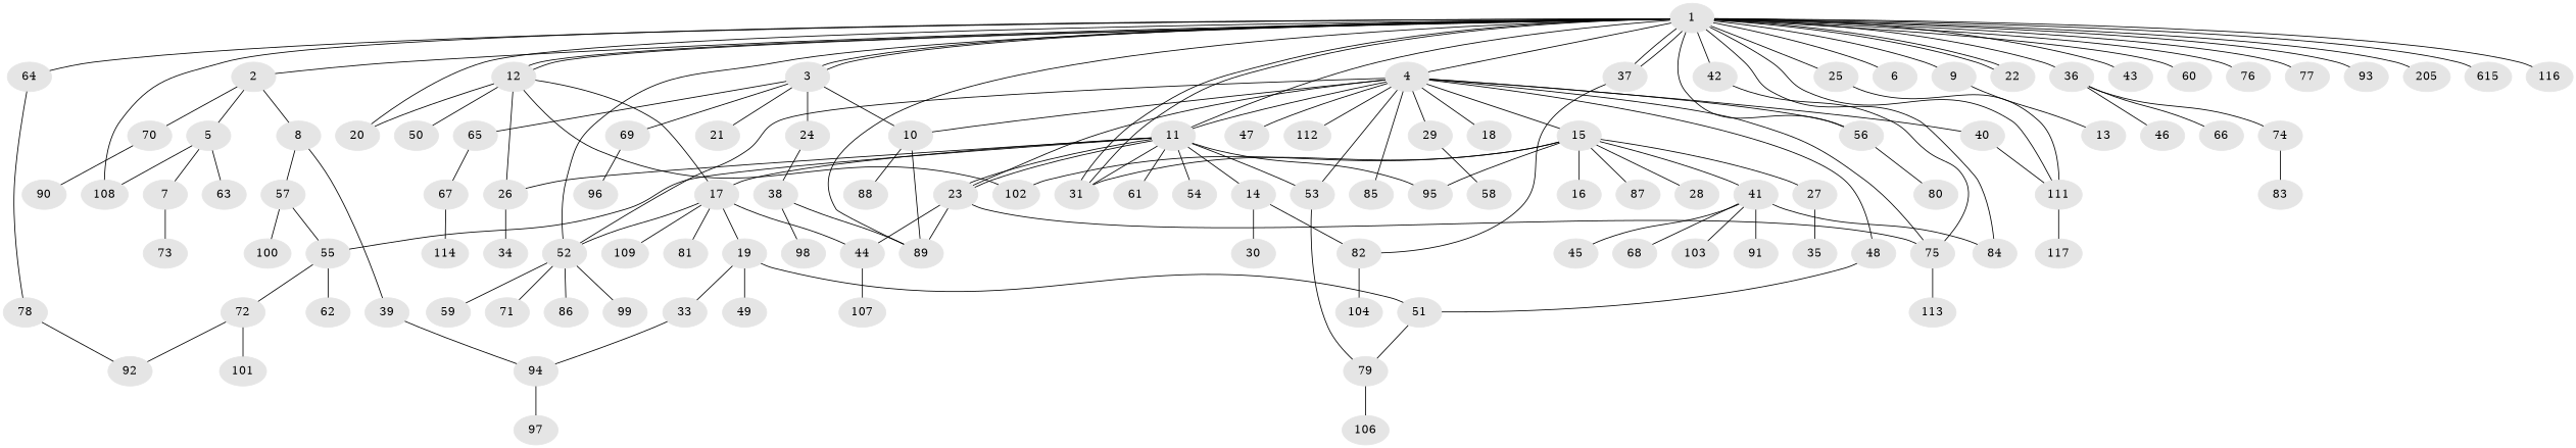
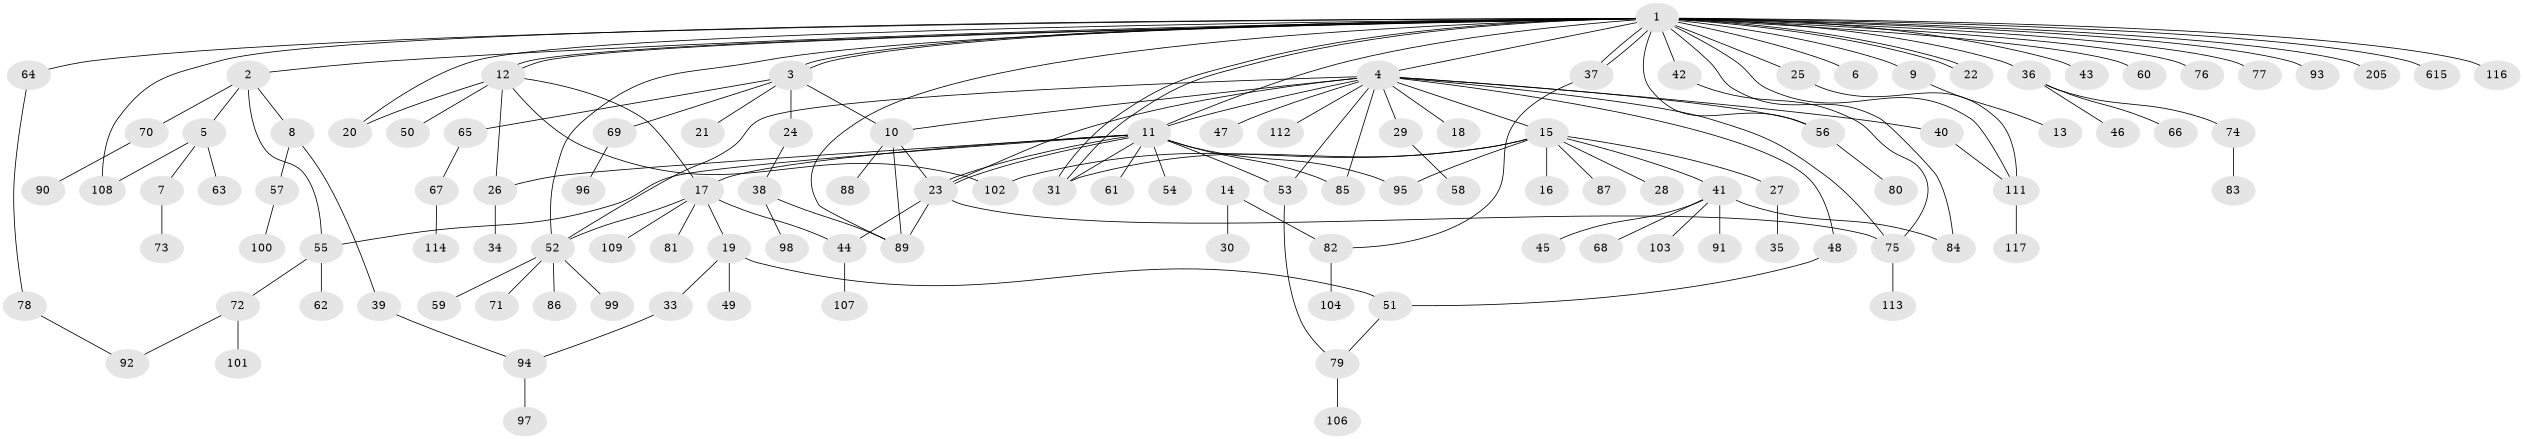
  graph {
    node [color=gray90 style=filled]
    1
    2
    3
    4
    6
    9
    11
    12
    20
    22
    25
    31
    36
    37
    42
    43
    52
    56
    60
    64
    76
    77
    84
    89
    93
    n26 [label=205]
    108
    111
    n29 [label=615]
    116
    5
    8
    55
    70
    10
    21
    65
    69
    24
    15
    18
    23
    29
    40
    47
    48
    53
    75
    85
    112
    13
    14
    17
    26
    54
    61
    95
    50
    102
    46
    66
    74
    82
    59
    71
    86
    99
    80
    78
    117
    7
    63
    39
    57
    62
    72
    90
    88
    67
    96
    16
    27
    28
    41
    87
    44
    58
    51
    79
    113
    73
    94
    100
    30
    19
    81
    109
    34
    38
    104
    35
    91
    45
    68
    103
    33
    49
    107
    98
    97
    83
    106
    92
    101
    114
    1 -- 2
    1 -- 3
    1 -- 3
    1 -- 4
    1 -- 6
    1 -- 9
    1 -- 11
    1 -- 12
    1 -- 12
    1 -- 20
    1 -- 22
    1 -- 22
    1 -- 25
    1 -- 31
    1 -- 31
    1 -- 36
    1 -- 37
    1 -- 37
    1 -- 42
    1 -- 43
    1 -- 52
    1 -- 56
    1 -- 60
    1 -- 64
    1 -- 76
    1 -- 77
    1 -- 84
    1 -- 89
    1 -- 93
    1 -- n26
    1 -- 108
    1 -- 111
    1 -- n29
    1 -- 116
    2 -- 5
    2 -- 8
-   57 -- 55
+   2 -- 55
    2 -- 70
    3 -- 10
    3 -- 21
    3 -- 65
    3 -- 69
    3 -- 24
    4 -- 11
    4 -- 52
    4 -- 56
    4 -- 10
    4 -- 15
    4 -- 18
    4 -- 23
    4 -- 29
    4 -- 40
    4 -- 47
    4 -- 48
    4 -- 53
    4 -- 75
    4 -- 85
    4 -- 112
    9 -- 13
    11 -- 31
    11 -- 55
    11 -- 23
    11 -- 23
    11 -- 53
-   11 -- 14
+   11 -- 85
    11 -- 17
    11 -- 26
    11 -- 54
    11 -- 61
    11 -- 95
    12 -- 20
    12 -- 17
    12 -- 26
    12 -- 50
    12 -- 102
    25 -- 111
    36 -- 46
    36 -- 66
    36 -- 74
    37 -- 82
    42 -- 75
    52 -- 59
    52 -- 71
    52 -- 86
    52 -- 99
    56 -- 80
    64 -- 78
    111 -- 117
    5 -- 108
    5 -- 7
    5 -- 63
    8 -- 39
    8 -- 57
    55 -- 62
    55 -- 72
    70 -- 90
    10 -- 89
+   10 -- 23
    10 -- 88
    65 -- 67
    69 -- 96
    24 -- 38
    15 -- 31
    15 -- 95
    15 -- 102
    15 -- 16
    15 -- 27
    15 -- 28
    15 -- 41
    15 -- 87
    23 -- 89
    23 -- 75
    23 -- 44
    29 -- 58
    40 -- 111
    48 -- 51
    53 -- 79
    75 -- 113
    14 -- 82
    14 -- 30
    17 -- 52
    17 -- 44
    17 -- 19
    17 -- 81
    17 -- 109
    26 -- 34
    74 -- 83
    82 -- 104
    78 -- 92
    7 -- 73
    39 -- 94
    57 -- 100
    72 -- 92
    72 -- 101
    67 -- 114
    27 -- 35
    41 -- 84
    41 -- 91
    41 -- 45
    41 -- 68
    41 -- 103
    44 -- 107
    51 -- 79
    79 -- 106
    94 -- 97
    19 -- 51
    19 -- 33
    19 -- 49
    38 -- 89
    38 -- 98
    33 -- 94
  }
